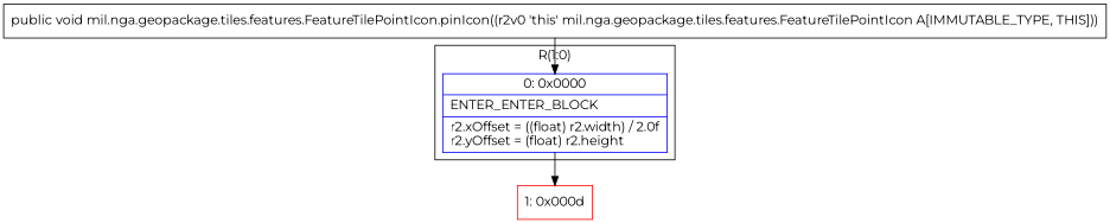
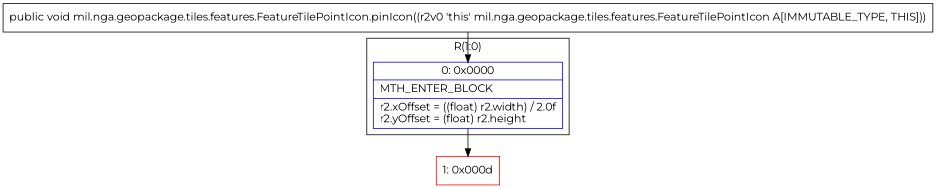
  digraph {
    fontname=Montserrat
    node [shape=record fontname=Montserrat]
    edge [fontname=Montserrat]
-   n1 [color=blue label="{0\:\ 0x0000|ENTER_ENTER_BLOCK\l|r2.xOffset = ((float) r2.width) \/ 2.0f\lr2.yOffset = (float) r2.height\l}"]
+   n1 [color=blue label="{0\:\ 0x0000|MTH_ENTER_BLOCK\l|r2.xOffset = ((float) r2.width) \/ 2.0f\lr2.yOffset = (float) r2.height\l}"]
    n2 [color=red label="{1\:\ 0x000d}"]
    n3 [label="{public void mil.nga.geopackage.tiles.features.FeatureTilePointIcon.pinIcon((r2v0 'this' mil.nga.geopackage.tiles.features.FeatureTilePointIcon A[IMMUTABLE_TYPE, THIS])) }"]
    subgraph cluster_1 {
      label="R(1:0)"
      n1
    }
    n1 -> n2
    n3 -> n1
  }
